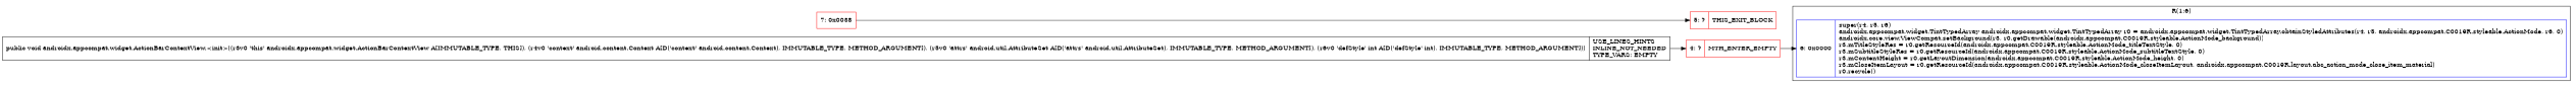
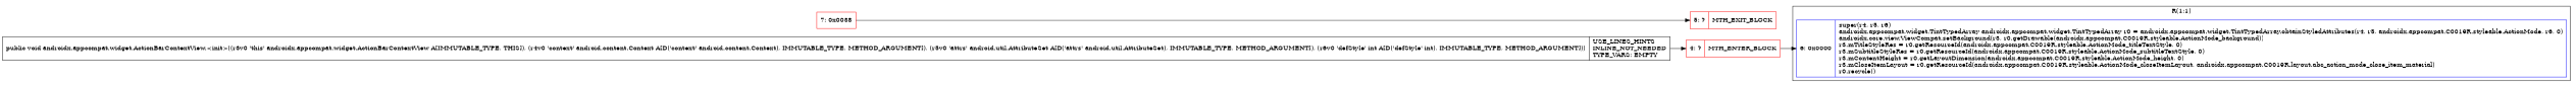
  digraph {
    rankdir=LR
    node [color=red shape=record]
    n1 [color=blue label="{6\:\ 0x0000|super(r4, r5, r6)\landroidx.appcompat.widget.TintTypedArray androidx.appcompat.widget.TintTypedArray r0 = androidx.appcompat.widget.TintTypedArray.obtainStyledAttributes(r4, r5, androidx.appcompat.C0019R.styleable.ActionMode, r6, 0)\landroidx.core.view.ViewCompat.setBackground(r3, r0.getDrawable(androidx.appcompat.C0019R.styleable.ActionMode_background))\lr3.mTitleStyleRes = r0.getResourceId(androidx.appcompat.C0019R.styleable.ActionMode_titleTextStyle, 0)\lr3.mSubtitleStyleRes = r0.getResourceId(androidx.appcompat.C0019R.styleable.ActionMode_subtitleTextStyle, 0)\lr3.mContentHeight = r0.getLayoutDimension(androidx.appcompat.C0019R.styleable.ActionMode_height, 0)\lr3.mCloseItemLayout = r0.getResourceId(androidx.appcompat.C0019R.styleable.ActionMode_closeItemLayout, androidx.appcompat.C0019R.layout.abc_action_mode_close_item_material)\lr0.recycle()\l}"]
    n2 [label="{7\:\ 0x0038}"]
-   n3 [label="{5\:\ ?|THIS_EXIT_BLOCK\l}"]
-   n4 [label="{4\:\ ?|MTH_ENTER_EMPTY\l}"]
+   n3 [label="{5\:\ ?|MTH_EXIT_BLOCK\l}"]
+   n4 [label="{4\:\ ?|MTH_ENTER_BLOCK\l}"]
    n5 [label="{public void androidx.appcompat.widget.ActionBarContextView.\<init\>((r3v0 'this' androidx.appcompat.widget.ActionBarContextView A[IMMUTABLE_TYPE, THIS]), (r4v0 'context' android.content.Context A[D('context' android.content.Context), IMMUTABLE_TYPE, METHOD_ARGUMENT]), (r5v0 'attrs' android.util.AttributeSet A[D('attrs' android.util.AttributeSet), IMMUTABLE_TYPE, METHOD_ARGUMENT]), (r6v0 'defStyle' int A[D('defStyle' int), IMMUTABLE_TYPE, METHOD_ARGUMENT]))  | USE_LINES_HINTS\lINLINE_NOT_NEEDED\lTYPE_VARS: EMPTY\l}" color=""]
    subgraph cluster_1 {
-     label="R(1:6)"
+     label="R(1:1)"
      n1
    }
    n2 -> n3
    n4 -> n1
    n5 -> n4
  }
